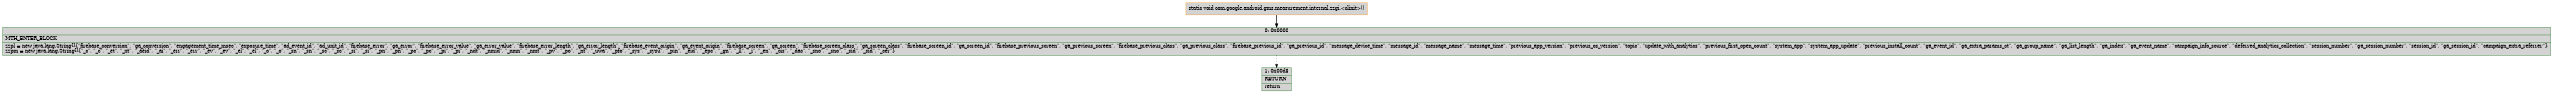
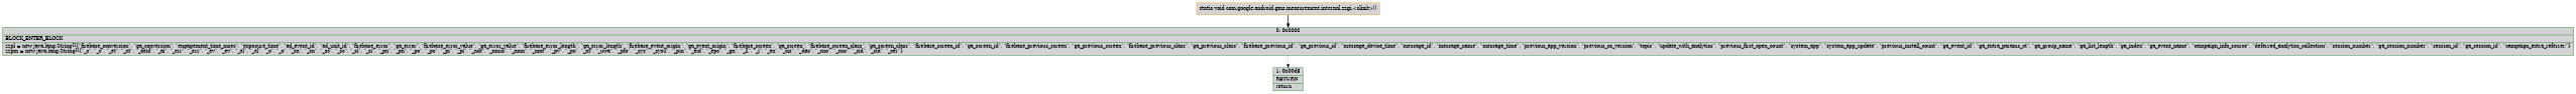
  digraph {
    node [shape=record style=filled fillcolor=lightgrey color=darkgreen]
-   n1 [label="{0\:\ 0x0000|MTH_ENTER_BLOCK\l|zzpl = new java.lang.String[]\{\"firebase_conversion\", \"ga_conversion\", \"engagement_time_msec\", \"exposure_time\", \"ad_event_id\", \"ad_unit_id\", \"firebase_error\", \"ga_error\", \"firebase_error_value\", \"ga_error_value\", \"firebase_error_length\", \"ga_error_length\", \"firebase_event_origin\", \"ga_event_origin\", \"firebase_screen\", \"ga_screen\", \"firebase_screen_class\", \"ga_screen_class\", \"firebase_screen_id\", \"ga_screen_id\", \"firebase_previous_screen\", \"ga_previous_screen\", \"firebase_previous_class\", \"ga_previous_class\", \"firebase_previous_id\", \"ga_previous_id\", \"message_device_time\", \"message_id\", \"message_name\", \"message_time\", \"previous_app_version\", \"previous_os_version\", \"topic\", \"update_with_analytics\", \"previous_first_open_count\", \"system_app\", \"system_app_update\", \"previous_install_count\", \"ga_event_id\", \"ga_extra_params_ct\", \"ga_group_name\", \"ga_list_length\", \"ga_index\", \"ga_event_name\", \"campaign_info_source\", \"deferred_analytics_collection\", \"session_number\", \"ga_session_number\", \"session_id\", \"ga_session_id\", \"campaign_extra_referrer\"\}\lzzpm = new java.lang.String[]\{\"_c\", \"_c\", \"_et\", \"_xt\", \"_aeid\", \"_ai\", \"_err\", \"_err\", \"_ev\", \"_ev\", \"_el\", \"_el\", \"_o\", \"_o\", \"_sn\", \"_sn\", \"_sc\", \"_sc\", \"_si\", \"_si\", \"_pn\", \"_pn\", \"_pc\", \"_pc\", \"_pi\", \"_pi\", \"_ndt\", \"_nmid\", \"_nmn\", \"_nmt\", \"_pv\", \"_po\", \"_nt\", \"_uwa\", \"_pfo\", \"_sys\", \"_sysu\", \"_pin\", \"_eid\", \"_epc\", \"_gn\", \"_ll\", \"_i\", \"_en\", \"_cis\", \"_dac\", \"_sno\", \"_sno\", \"_sid\", \"_sid\", \"_cer\"\}\l}"]
+   n1 [label="{0\:\ 0x0000|BLOCK_ENTER_BLOCK\l|zzpl = new java.lang.String[]\{\"firebase_conversion\", \"ga_conversion\", \"engagement_time_msec\", \"exposure_time\", \"ad_event_id\", \"ad_unit_id\", \"firebase_error\", \"ga_error\", \"firebase_error_value\", \"ga_error_value\", \"firebase_error_length\", \"ga_error_length\", \"firebase_event_origin\", \"ga_event_origin\", \"firebase_screen\", \"ga_screen\", \"firebase_screen_class\", \"ga_screen_class\", \"firebase_screen_id\", \"ga_screen_id\", \"firebase_previous_screen\", \"ga_previous_screen\", \"firebase_previous_class\", \"ga_previous_class\", \"firebase_previous_id\", \"ga_previous_id\", \"message_device_time\", \"message_id\", \"message_name\", \"message_time\", \"previous_app_version\", \"previous_os_version\", \"topic\", \"update_with_analytics\", \"previous_first_open_count\", \"system_app\", \"system_app_update\", \"previous_install_count\", \"ga_event_id\", \"ga_extra_params_ct\", \"ga_group_name\", \"ga_list_length\", \"ga_index\", \"ga_event_name\", \"campaign_info_source\", \"deferred_analytics_collection\", \"session_number\", \"ga_session_number\", \"session_id\", \"ga_session_id\", \"campaign_extra_referrer\"\}\lzzpm = new java.lang.String[]\{\"_c\", \"_c\", \"_et\", \"_xt\", \"_aeid\", \"_ai\", \"_err\", \"_err\", \"_ev\", \"_ev\", \"_el\", \"_el\", \"_o\", \"_o\", \"_sn\", \"_sn\", \"_sc\", \"_sc\", \"_si\", \"_si\", \"_pn\", \"_pn\", \"_pc\", \"_pc\", \"_pi\", \"_pi\", \"_ndt\", \"_nmid\", \"_nmn\", \"_nmt\", \"_pv\", \"_po\", \"_nt\", \"_uwa\", \"_pfo\", \"_sys\", \"_sysu\", \"_pin\", \"_eid\", \"_epc\", \"_gn\", \"_ll\", \"_i\", \"_en\", \"_cis\", \"_dac\", \"_sno\", \"_sno\", \"_sid\", \"_sid\", \"_cer\"\}\l}"]
    n2 [label="{1\:\ 0x00d8|RETURN\l|return\l}"]
    n3 [label="{static void com.google.android.gms.measurement.internal.zzgi.\<clinit\>() }" color=darkorange]
    n1 -> n2 [style=dotted]
    n3 -> n1 [style=bold]
  }
